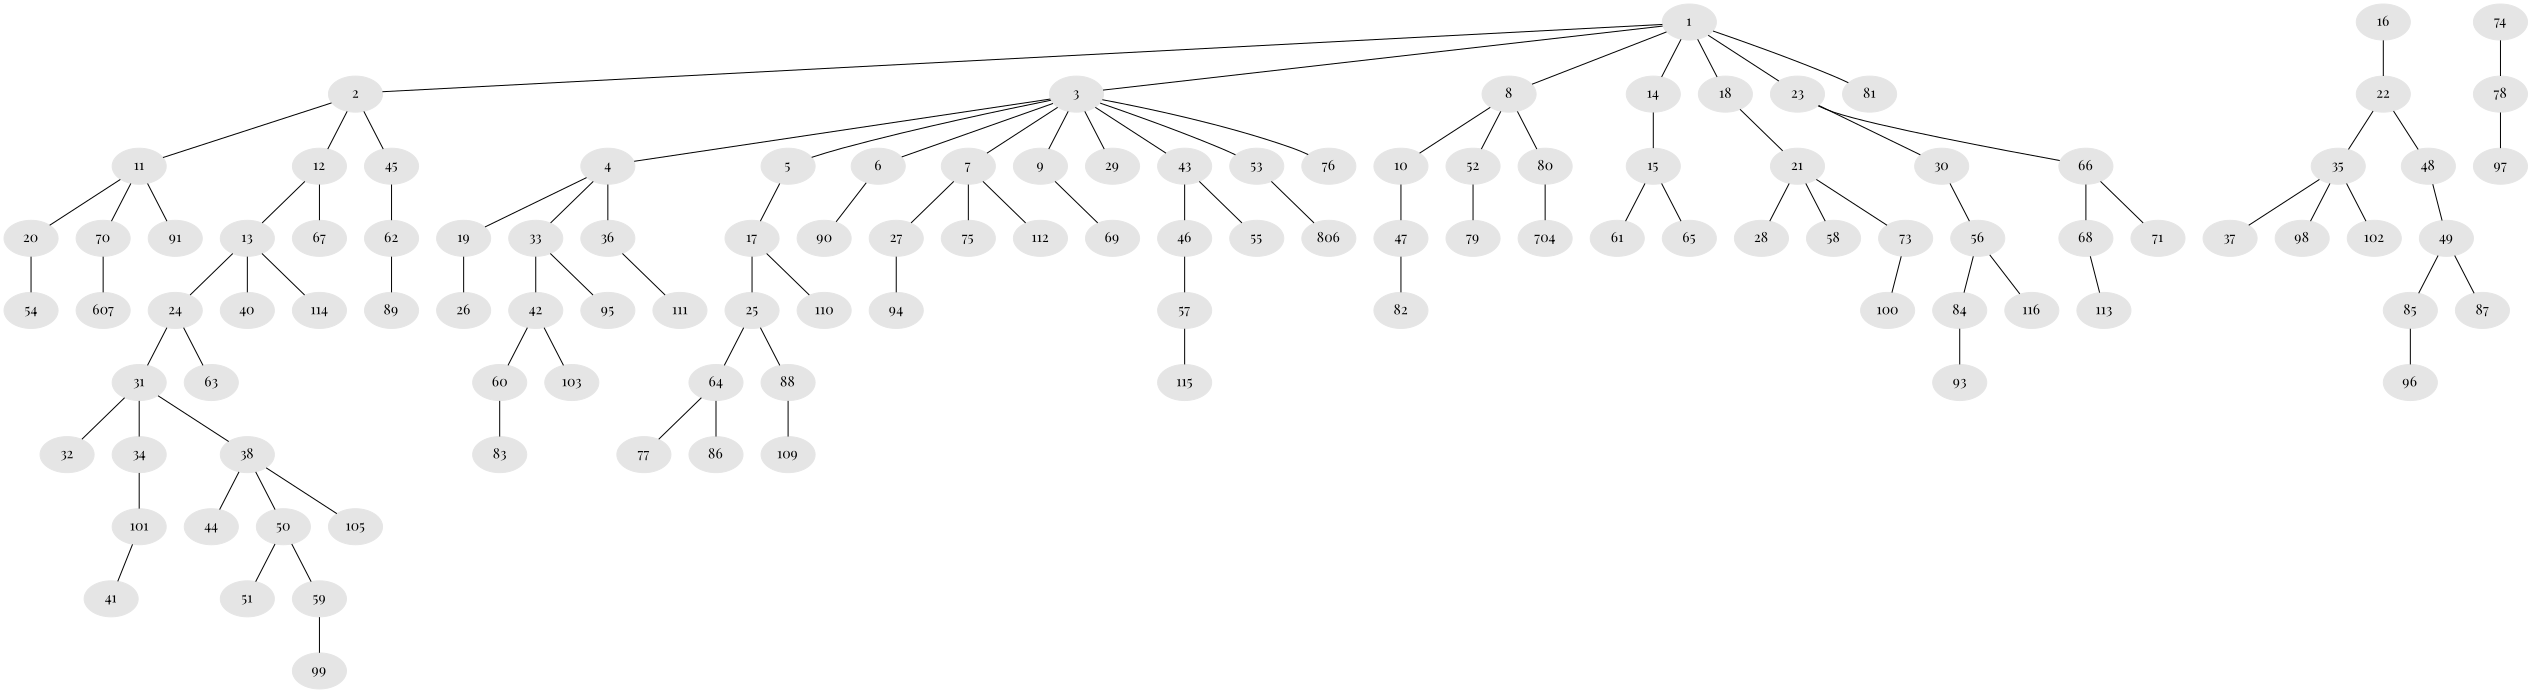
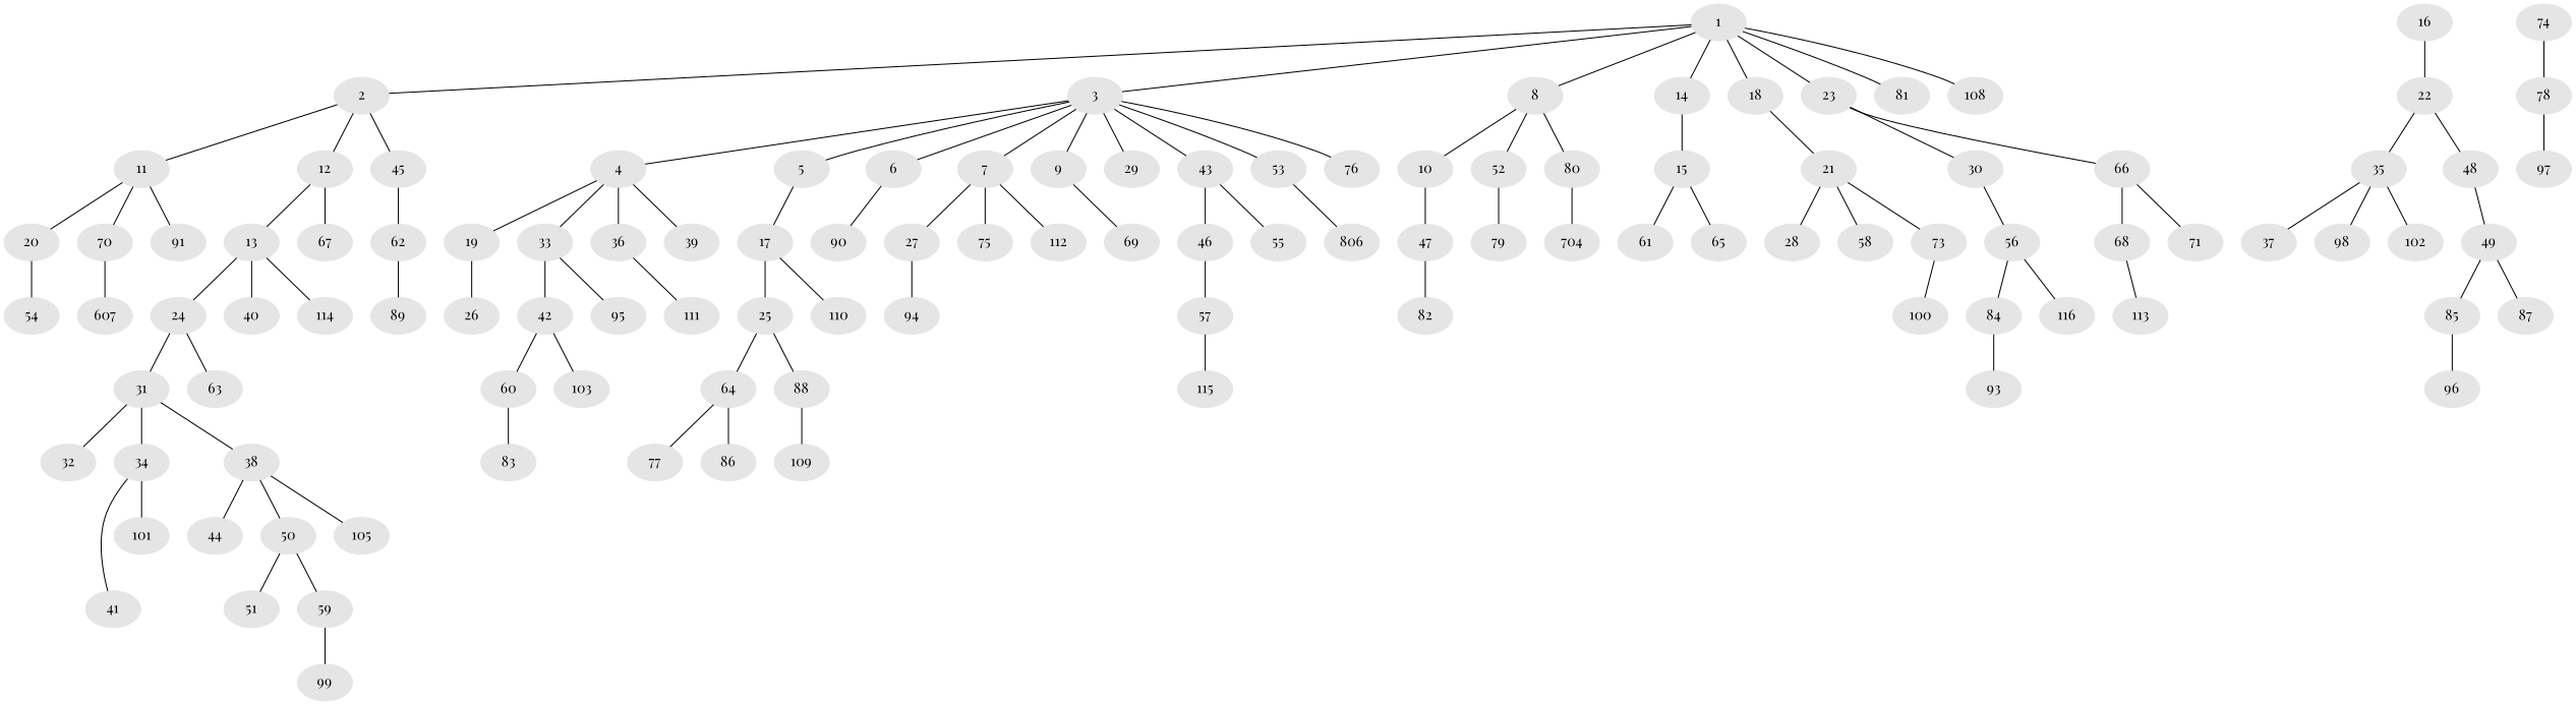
  graph {
    fontname="Playfair Display"
    node [color=gray90 fontname="Playfair Display" style=filled]
    edge [fontname="Playfair Display"]
    1
    2
    3
    8
    14
    18
    23
    81
+   108
    11
    12
    45
    4
    5
    6
    7
    9
    29
    43
    53
    76
    10
    52
    80
    15
    21
    30
    66
    20
    70
    91
    13
    67
    62
    19
    33
    36
+   39
    17
    90
    27
    75
    112
    69
    46
    55
    n47 [label=806]
    26
    42
    95
    111
    25
    110
    94
    47
    79
    n57 [label=704]
    82
    54
    n60 [label=607]
    24
    40
    114
    16
    22
    31
    63
    61
    65
    35
    48
    64
    88
    28
    58
    73
    100
    37
    98
    102
    49
    56
    68
    71
    32
    34
    38
    77
    86
    109
    84
    116
    41
    101
    44
    50
    105
    60
    103
    51
    59
    83
    57
    89
    115
    85
    87
    96
    99
    93
    113
    74
    78
    97
    1 -- 2
    1 -- 3
    1 -- 8
    1 -- 14
    1 -- 18
    1 -- 23
    1 -- 81
+   1 -- 108
    2 -- 11
    2 -- 12
    2 -- 45
    3 -- 4
    3 -- 5
    3 -- 6
    3 -- 7
    3 -- 9
    3 -- 29
    3 -- 43
    3 -- 53
    3 -- 76
    8 -- 10
    8 -- 52
    8 -- 80
    14 -- 15
    18 -- 21
    23 -- 30
    23 -- 66
    11 -- 20
    11 -- 70
    11 -- 91
    12 -- 13
    12 -- 67
    45 -- 62
    4 -- 19
    4 -- 33
    4 -- 36
+   4 -- 39
    5 -- 17
    6 -- 90
    7 -- 27
    7 -- 75
    7 -- 112
    9 -- 69
    43 -- 46
    43 -- 55
    53 -- n47
    10 -- 47
    52 -- 79
    80 -- n57
    15 -- 61
    15 -- 65
    21 -- 28
    21 -- 58
    21 -- 73
    30 -- 56
    66 -- 68
    66 -- 71
    20 -- 54
    70 -- n60
    13 -- 24
    13 -- 40
    13 -- 114
    62 -- 89
    19 -- 26
    33 -- 42
    33 -- 95
    36 -- 111
    17 -- 25
    17 -- 110
    27 -- 94
    46 -- 57
    42 -- 60
    42 -- 103
    25 -- 64
    25 -- 88
    47 -- 82
    24 -- 31
    24 -- 63
    16 -- 22
    22 -- 35
    22 -- 48
    31 -- 32
    31 -- 34
    31 -- 38
    35 -- 37
    35 -- 98
    35 -- 102
    48 -- 49
    64 -- 77
    64 -- 86
    88 -- 109
    73 -- 100
    49 -- 85
    49 -- 87
    56 -- 84
    56 -- 116
    68 -- 113
-   101 -- 41
+   34 -- 41
    34 -- 101
    38 -- 44
    38 -- 50
    38 -- 105
    84 -- 93
    50 -- 51
    50 -- 59
    60 -- 83
    59 -- 99
    57 -- 115
    85 -- 96
    74 -- 78
    78 -- 97
  }
